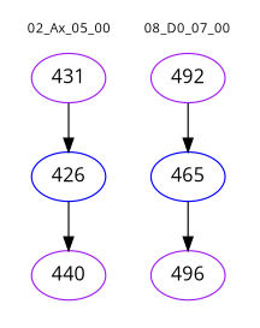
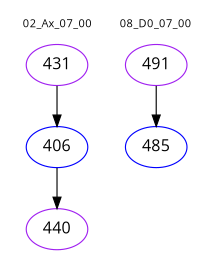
  digraph {
    fontname="Open Sans"
    node [color=purple fontname="Open Sans"]
    edge [color=black fontname="Open Sans"]
    n1 [label=431]
-   n2 [color=blue label=426]
+   n2 [color=blue label=406]
    n3 [label=440]
-   n4 [label=492]
-   n5 [color=blue label=465]
-   n6 [label=496]
+   n4 [label=491]
+   n5 [color=blue label=485]
    subgraph cluster_1 {
      color=white
      fontsize=10
-     label="02_Ax_05_00"
+     label="02_Ax_07_00"
      n1
      n2
      n3
    }
    subgraph cluster_2 {
      color=white
      fontsize=10
      label="08_D0_07_00"
      n4
      n5
-     n6
    }
    n1 -> n2
    n2 -> n3
    n4 -> n5
-   n5 -> n6
  }
